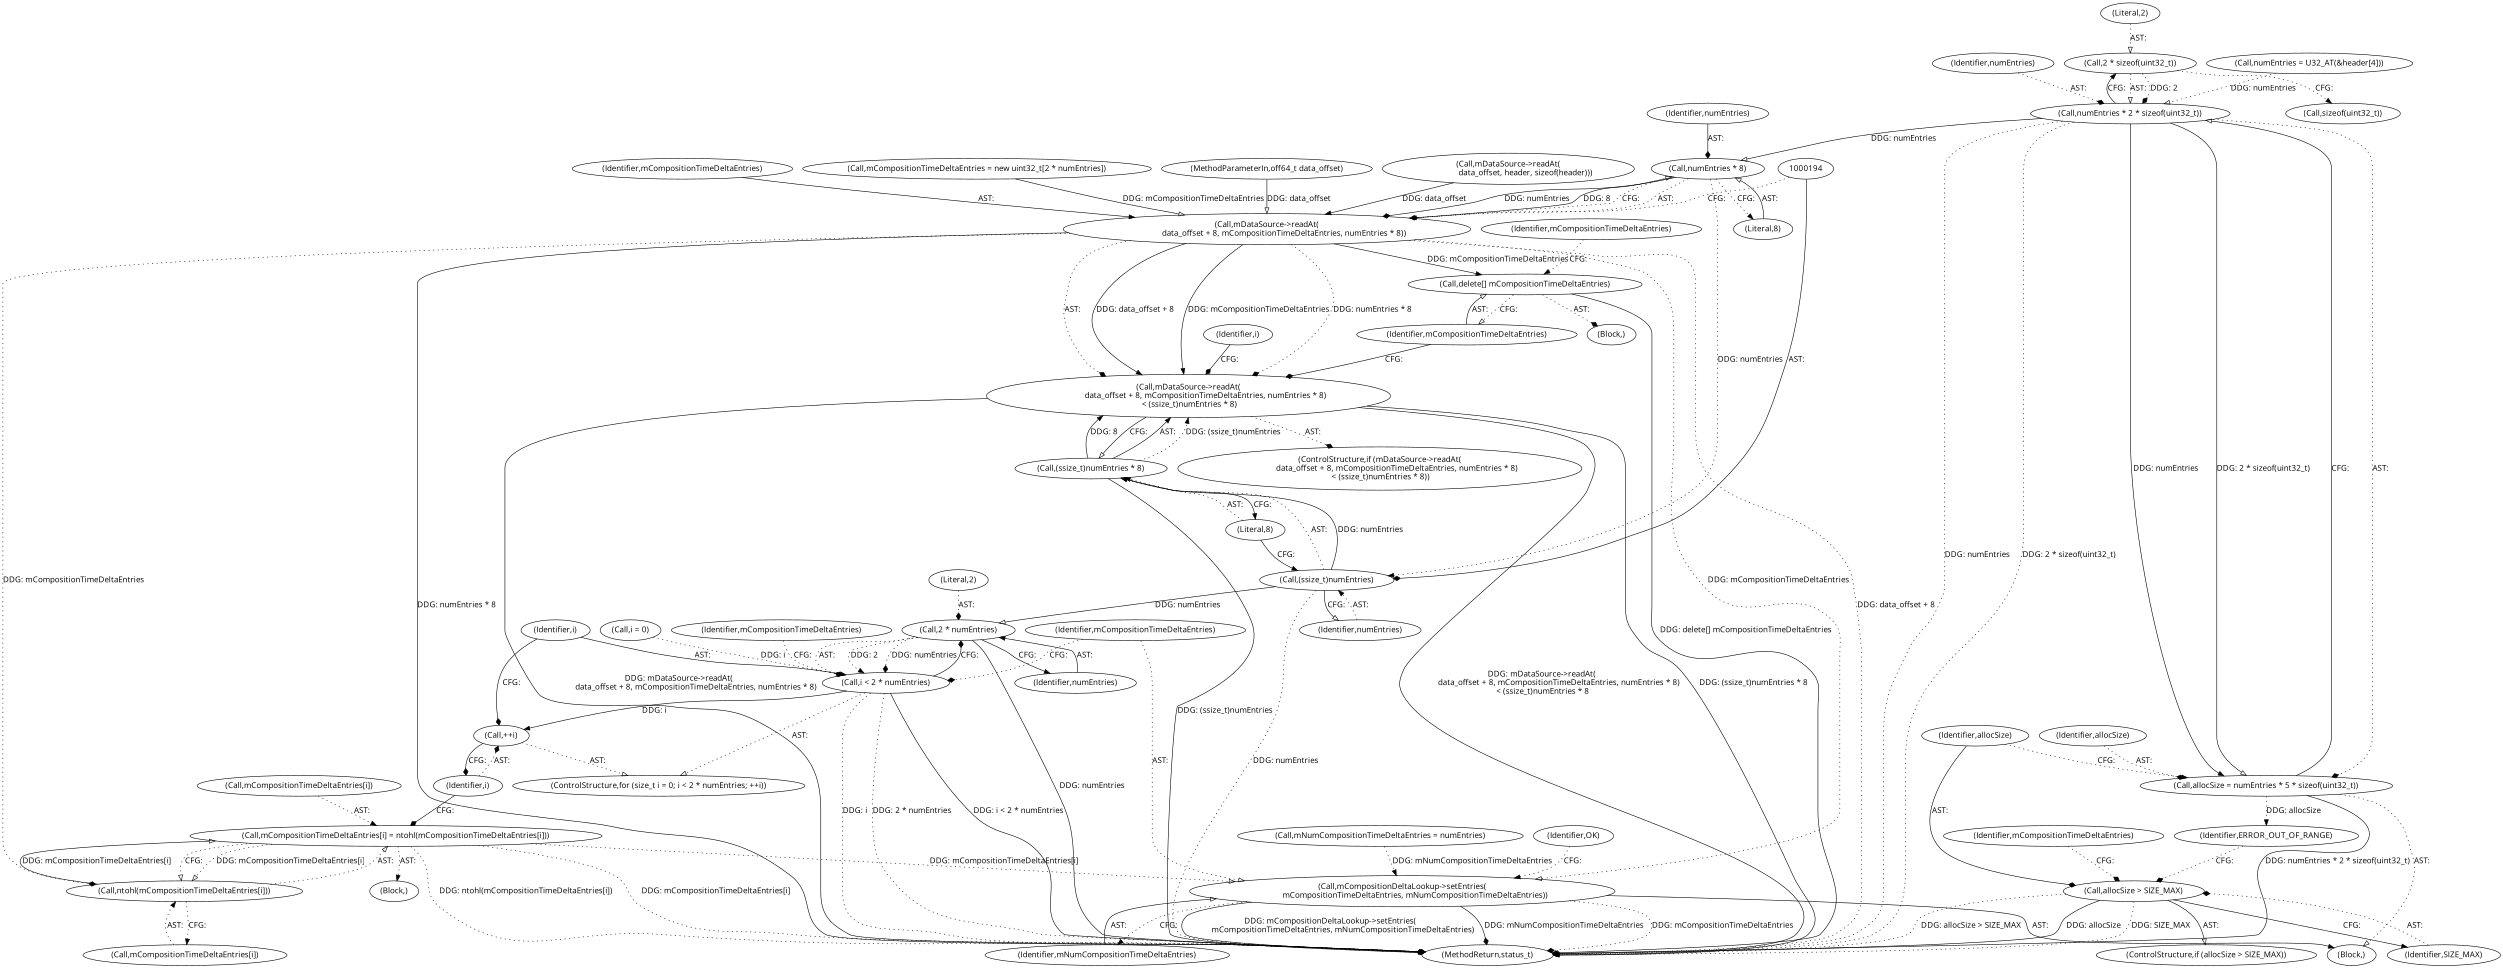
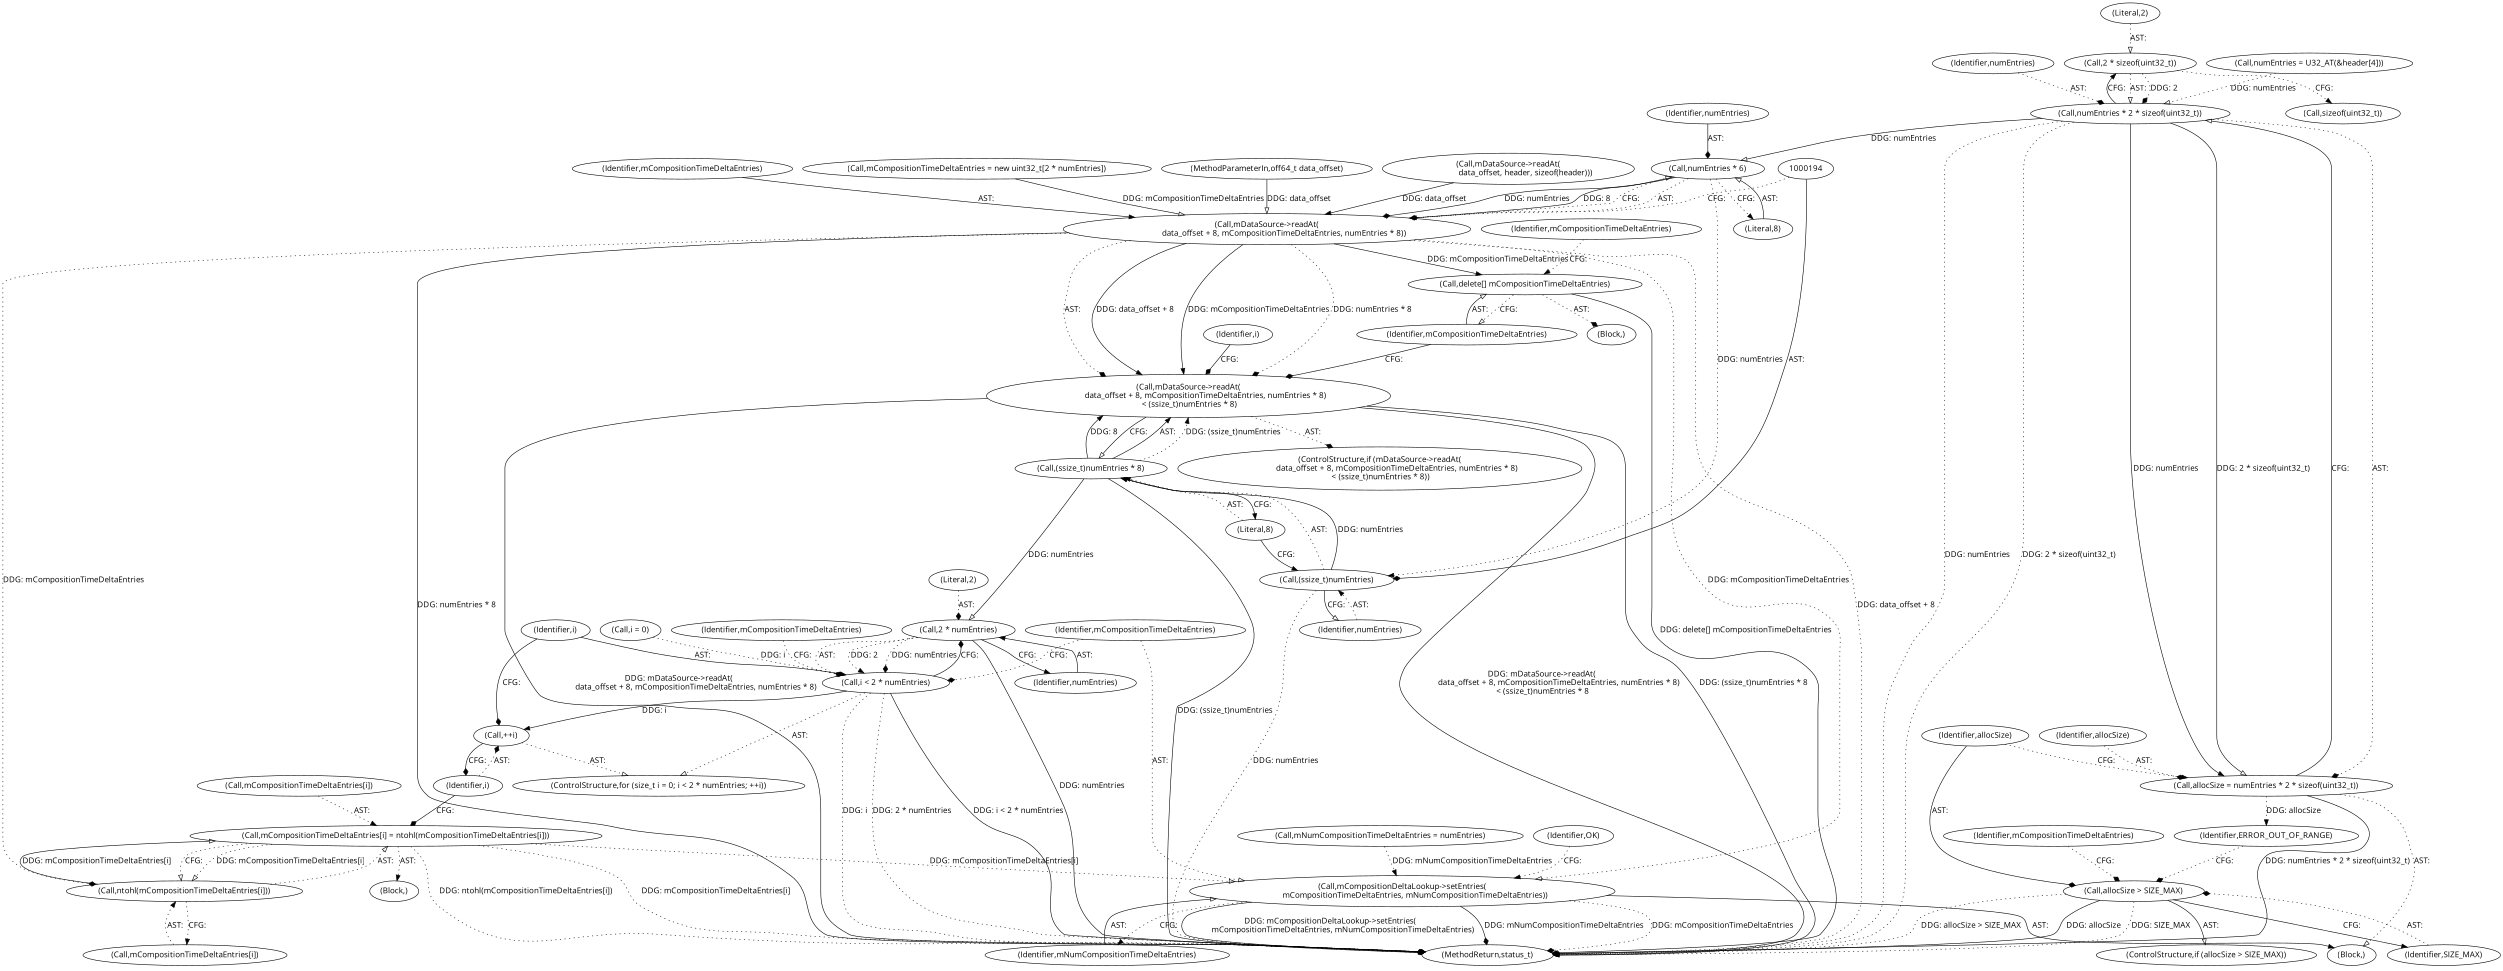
  digraph {
    fontname="Open Sans"
    node [fontname="Open Sans"]
    edge [arrowhead=normal fontname="Open Sans" style=dotted]
    n1 [label="(Call,2 * sizeof(uint32_t))"]
    n2 [label="(Call,numEntries * 2 * sizeof(uint32_t))"]
    n3 [label="(Call,sizeof(uint32_t))"]
-   n4 [label="(Call,allocSize = numEntries * 5 * sizeof(uint32_t))"]
-   n5 [label="(Call,numEntries * 8)"]
+   n4 [label="(Call,allocSize = numEntries * 2 * sizeof(uint32_t))"]
+   n5 [label="(Call,numEntries * 6)"]
    n6 [label="(MethodReturn,status_t)"]
    n7 [label="(Block,)"]
    n8 [label="(Identifier,ERROR_OUT_OF_RANGE)"]
    n9 [label="(Call,mDataSource->readAt(\n                data_offset + 8, mCompositionTimeDeltaEntries, numEntries * 8))"]
    n10 [label="(Call,(ssize_t)numEntries)"]
    n11 [label="(Literal,8)"]
    n12 [label="(Call,allocSize > SIZE_MAX)"]
    n13 [label="(ControlStructure,if (allocSize > SIZE_MAX))"]
    n14 [label="(Identifier,SIZE_MAX)"]
    n15 [label="(Call,mDataSource->readAt(\n                data_offset + 8, mCompositionTimeDeltaEntries, numEntries * 8)\n < (ssize_t)numEntries * 8)"]
    n16 [label="(Call,delete[] mCompositionTimeDeltaEntries)"]
    n17 [label="(Call,ntohl(mCompositionTimeDeltaEntries[i]))"]
    n18 [label="(Call,mCompositionDeltaLookup->setEntries(\n            mCompositionTimeDeltaEntries, mNumCompositionTimeDeltaEntries))"]
    n19 [label="(Call,(ssize_t)numEntries * 8)"]
    n20 [label="(Call,2 * numEntries)"]
    n21 [label="(Identifier,numEntries)"]
    n22 [label="(ControlStructure,if (mDataSource->readAt(\n                data_offset + 8, mCompositionTimeDeltaEntries, numEntries * 8)\n < (ssize_t)numEntries * 8))"]
    n23 [label="(Identifier,mCompositionTimeDeltaEntries)"]
    n24 [label="(Block,)"]
    n25 [label="(Call,mCompositionTimeDeltaEntries[i] = ntohl(mCompositionTimeDeltaEntries[i]))"]
    n26 [label="(Call,mCompositionTimeDeltaEntries[i])"]
    n27 [label="(Identifier,mNumCompositionTimeDeltaEntries)"]
    n28 [label="(Literal,8)"]
    n29 [label="(Block,)"]
    n30 [label="(Call,i < 2 * numEntries)"]
    n31 [label="(Identifier,numEntries)"]
    n32 [label="(Call,++i)"]
    n33 [label="(ControlStructure,for (size_t i = 0; i < 2 * numEntries; ++i))"]
    n34 [label="(Identifier,i)"]
    n35 [label="(Call,mCompositionTimeDeltaEntries[i])"]
    n36 [label="(Literal,2)"]
    n37 [label="(Identifier,i)"]
    n38 [label="(Call,i = 0)"]
    n39 [label="(Identifier,i)"]
    n40 [label="(Call,mNumCompositionTimeDeltaEntries = numEntries)"]
    n41 [label="(Call,mDataSource->readAt(\n                data_offset, header, sizeof(header)))"]
    n42 [label="(Identifier,mCompositionTimeDeltaEntries)"]
    n43 [label="(Identifier,OK)"]
    n44 [label="(Identifier,allocSize)"]
    n45 [label="(Identifier,mCompositionTimeDeltaEntries)"]
    n46 [label="(Call,numEntries = U32_AT(&header[4]))"]
    n47 [label="(Literal,2)"]
    n48 [label="(Identifier,numEntries)"]
    n49 [label="(Identifier,mCompositionTimeDeltaEntries)"]
    n50 [label="(Identifier,numEntries)"]
    n51 [label="(Identifier,mCompositionTimeDeltaEntries)"]
    n52 [label="(Call,mCompositionTimeDeltaEntries = new uint32_t[2 * numEntries])"]
    n53 [label="(Identifier,allocSize)"]
    n54 [label="(Identifier,mCompositionTimeDeltaEntries)"]
    n55 [label="(MethodParameterIn,off64_t data_offset)"]
    1000194
    n1 -> n2 [arrowhead=onormal label="AST: "]
    n1 -> n2 [arrowhead=diamond label="DDG: 2"]
    n1 -> n3 [label="CFG: "]
    n2 -> n1 [label="CFG: " style=solid]
    n2 -> n4 [arrowhead=diamond label="AST: "]
    n2 -> n4 [label="DDG: numEntries" style=solid]
    n2 -> n4 [arrowhead=onormal label="DDG: 2 * sizeof(uint32_t)" style=solid]
    n2 -> n5 [arrowhead=onormal label="DDG: numEntries" style=solid]
    n2 -> n6 [arrowhead=onormal label="DDG: numEntries"]
    n2 -> n6 [label="DDG: 2 * sizeof(uint32_t)"]
    n4 -> n2 [arrowhead=onormal label="CFG: " style=solid]
    n4 -> n6 [arrowhead=diamond label="DDG: numEntries * 2 * sizeof(uint32_t)" style=solid]
    n4 -> n7 [arrowhead=onormal label="AST: "]
    n4 -> n8 [label="DDG: allocSize"]
    n5 -> n9 [arrowhead=diamond label="AST: "]
    n5 -> n9 [arrowhead=diamond label="DDG: numEntries" style=solid]
    n5 -> n9 [label="DDG: 8" style=solid]
    n5 -> n10 [label="DDG: numEntries"]
    n5 -> n11 [label="CFG: "]
    n8 -> n12 [arrowhead=diamond label="CFG: "]
    n9 -> n5 [arrowhead=onormal label="CFG: "]
    n9 -> n6 [arrowhead=diamond label="DDG: data_offset + 8"]
    n9 -> n6 [arrowhead=diamond label="DDG: numEntries * 8" style=solid]
    n9 -> n15 [arrowhead=diamond label="AST: "]
    n9 -> n15 [label="DDG: data_offset + 8" style=solid]
    n9 -> n15 [label="DDG: mCompositionTimeDeltaEntries" style=solid]
    n9 -> n15 [arrowhead=diamond label="DDG: numEntries * 8"]
    n9 -> n16 [label="DDG: mCompositionTimeDeltaEntries" style=solid]
    n9 -> n17 [arrowhead=diamond label="DDG: mCompositionTimeDeltaEntries"]
    n9 -> n18 [arrowhead=onormal label="DDG: mCompositionTimeDeltaEntries"]
    n10 -> n6 [label="DDG: numEntries"]
    n10 -> n19 [label="AST: "]
    n10 -> n19 [label="DDG: numEntries" style=solid]
-   n10 -> n20 [arrowhead=onormal label="DDG: numEntries" style=solid]
+   n19 -> n20 [arrowhead=onormal label="DDG: numEntries" style=solid]
    n10 -> n21 [arrowhead=onormal label="CFG: " style=solid]
    n11 -> n5 [arrowhead=onormal label="AST: " style=solid]
    n12 -> n6 [arrowhead=diamond label="DDG: allocSize > SIZE_MAX"]
    n12 -> n6 [arrowhead=onormal label="DDG: allocSize" style=solid]
    n12 -> n6 [label="DDG: SIZE_MAX"]
    n12 -> n13 [arrowhead=onormal label="AST: " style=solid]
    n12 -> n14 [label="CFG: " style=solid]
    n14 -> n12 [arrowhead=diamond label="AST: "]
    n15 -> n6 [arrowhead=onormal label="DDG: mDataSource->readAt(\n                data_offset + 8, mCompositionTimeDeltaEntries, numEntries * 8)" style=solid]
    n15 -> n6 [label="DDG: mDataSource->readAt(\n                data_offset + 8, mCompositionTimeDeltaEntries, numEntries * 8)\n < (ssize_t)numEntries * 8" style=solid]
    n15 -> n6 [arrowhead=onormal label="DDG: (ssize_t)numEntries * 8" style=solid]
    n15 -> n19 [arrowhead=onormal label="CFG: " style=solid]
    n15 -> n22 [arrowhead=diamond label="AST: "]
    n16 -> n6 [label="DDG: delete[] mCompositionTimeDeltaEntries" style=solid]
    n16 -> n23 [arrowhead=onormal label="CFG: "]
    n16 -> n24 [arrowhead=diamond label="AST: "]
    n17 -> n25 [arrowhead=onormal label="AST: "]
    n17 -> n25 [arrowhead=onormal label="DDG: mCompositionTimeDeltaEntries[i]" style=solid]
    n17 -> n26 [label="CFG: "]
    n18 -> n6 [arrowhead=diamond label="DDG: mCompositionTimeDeltaEntries"]
    n18 -> n6 [arrowhead=diamond label="DDG: mCompositionDeltaLookup->setEntries(\n            mCompositionTimeDeltaEntries, mNumCompositionTimeDeltaEntries)" style=solid]
    n18 -> n6 [arrowhead=diamond label="DDG: mNumCompositionTimeDeltaEntries" style=solid]
    n18 -> n7 [label="AST: " style=solid]
    n18 -> n27 [label="CFG: "]
    n19 -> n6 [arrowhead=diamond label="DDG: (ssize_t)numEntries" style=solid]
    n19 -> n15 [label="AST: " style=solid]
    n19 -> n15 [label="DDG: (ssize_t)numEntries"]
    n19 -> n15 [label="DDG: 8" style=solid]
    n19 -> n28 [label="CFG: " style=solid]
    n20 -> n6 [arrowhead=diamond label="DDG: numEntries" style=solid]
    n20 -> n30 [arrowhead=diamond label="AST: "]
    n20 -> n30 [label="DDG: 2"]
    n20 -> n30 [arrowhead=diamond label="DDG: numEntries"]
    n20 -> n31 [label="CFG: " style=solid]
    n21 -> n10 [label="AST: "]
    n23 -> n15 [arrowhead=diamond label="CFG: " style=solid]
    n23 -> n16 [arrowhead=onormal label="AST: " style=solid]
    n25 -> n6 [label="DDG: mCompositionTimeDeltaEntries[i]"]
    n25 -> n6 [arrowhead=onormal label="DDG: ntohl(mCompositionTimeDeltaEntries[i])"]
    n25 -> n17 [arrowhead=onormal label="CFG: "]
    n25 -> n17 [arrowhead=onormal label="DDG: mCompositionTimeDeltaEntries[i]"]
    n25 -> n18 [arrowhead=onormal label="DDG: mCompositionTimeDeltaEntries[i]"]
    n25 -> n29 [label="AST: "]
    n26 -> n17 [label="AST: "]
    n27 -> n18 [arrowhead=onormal label="AST: " style=solid]
    n28 -> n10 [label="CFG: " style=solid]
    n28 -> n19 [label="AST: "]
    n30 -> n6 [arrowhead=onormal label="DDG: 2 * numEntries"]
    n30 -> n6 [arrowhead=onormal label="DDG: i < 2 * numEntries" style=solid]
    n30 -> n6 [arrowhead=diamond label="DDG: i"]
    n30 -> n20 [arrowhead=diamond label="CFG: " style=solid]
    n30 -> n32 [label="DDG: i" style=solid]
    n30 -> n33 [arrowhead=onormal label="AST: "]
    n31 -> n20 [label="AST: " style=solid]
    n32 -> n33 [arrowhead=onormal label="AST: "]
    n32 -> n34 [arrowhead=diamond label="CFG: " style=solid]
    n34 -> n25 [arrowhead=diamond label="CFG: " style=solid]
    n34 -> n32 [arrowhead=diamond label="AST: "]
    n35 -> n25 [label="AST: "]
    n36 -> n20 [arrowhead=diamond label="AST: "]
    n37 -> n30 [label="AST: " style=solid]
    n37 -> n32 [arrowhead=diamond label="CFG: " style=solid]
    n38 -> n30 [label="DDG: i"]
    n39 -> n15 [arrowhead=diamond label="CFG: " style=solid]
    n40 -> n18 [label="DDG: mNumCompositionTimeDeltaEntries"]
    n41 -> n9 [label="DDG: data_offset" style=solid]
    n42 -> n16 [label="CFG: "]
    n43 -> n18 [label="CFG: "]
    n44 -> n4 [label="CFG: "]
    n44 -> n12 [arrowhead=diamond label="AST: " style=solid]
    n45 -> n30 [arrowhead=onormal label="CFG: "]
    n46 -> n2 [arrowhead=onormal label="DDG: numEntries"]
    n47 -> n1 [arrowhead=onormal label="AST: "]
    n48 -> n2 [arrowhead=diamond label="AST: "]
    n49 -> n9 [label="AST: " style=solid]
    n50 -> n5 [arrowhead=diamond label="AST: " style=solid]
    n51 -> n18 [arrowhead=onormal label="AST: "]
    n51 -> n30 [arrowhead=diamond label="CFG: "]
    n52 -> n9 [arrowhead=onormal label="DDG: mCompositionTimeDeltaEntries" style=solid]
    n53 -> n4 [arrowhead=diamond label="AST: "]
    n54 -> n12 [arrowhead=diamond label="CFG: "]
    n55 -> n9 [arrowhead=onormal label="DDG: data_offset" style=solid]
    1000194 -> n9 [arrowhead=onormal label="CFG: "]
    1000194 -> n10 [arrowhead=diamond label="AST: " style=solid]
  }
